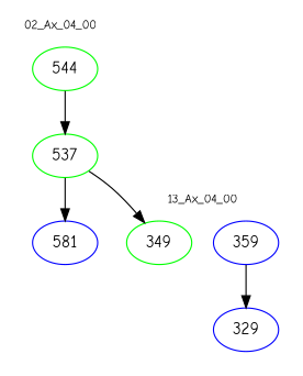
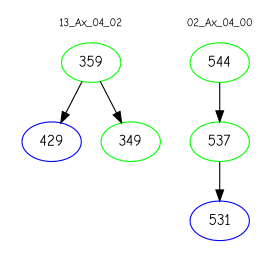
  digraph {
    fontname="Comic Neue"
    node [color=blue fontname="Comic Neue"]
    edge [color=black fontname="Comic Neue"]
-   n1 [label=359]
-   n2 [label=329]
+   n1 [color=green label=359]
+   n2 [label=429]
    n3 [color=green label=349]
    n4 [color=green label=537]
-   n5 [label=581]
+   n5 [label=531]
    n6 [color=green label=544]
    subgraph cluster_1 {
      color=white
      fontsize=10
-     label="13_Ax_04_00"
+     label="13_Ax_04_02"
      n1
      n2
      n3
    }
    subgraph cluster_2 {
      color=white
      fontsize=10
      label="02_Ax_04_00"
      n4
      n5
      n6
    }
    n1 -> n2
-   n4 -> n3
+   n1 -> n3
    n4 -> n5
    n6 -> n4
  }
